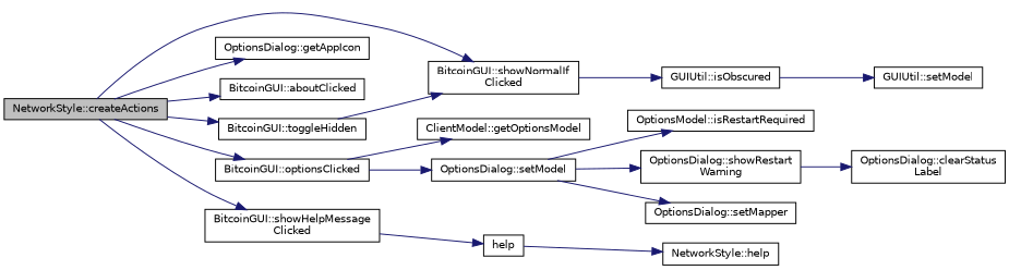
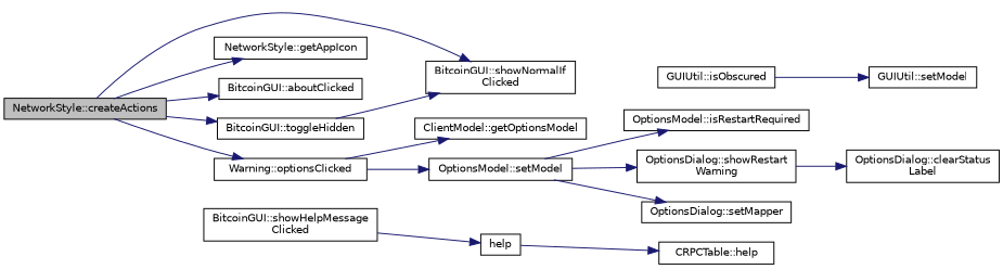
  digraph {
    rankdir=LR
    node [color=black fillcolor=white fontname=Helvetica fontsize=10 shape=record style=filled]
    edge [color=midnightblue fontname=Helvetica fontsize=10 labelfontname=Helvetica labelfontsize=10 style=solid]
    n1 [fillcolor=grey75 fontcolor=black height=0.2 label="NetworkStyle::createActions" width=0.4]
    n2 [height=0.2 label="BitcoinGUI::showNormalIf\lClicked" width=0.4]
-   n3 [height=0.2 label="OptionsDialog::getAppIcon" width=0.4]
+   n3 [height=0.2 label="NetworkStyle::getAppIcon" width=0.4]
    n4 [height=0.2 label="BitcoinGUI::aboutClicked" width=0.4]
-   n5 [height=0.2 label="BitcoinGUI::optionsClicked" width=0.4]
+   n5 [height=0.2 label="Warning::optionsClicked" width=0.4]
    n6 [height=0.2 label="BitcoinGUI::toggleHidden" width=0.4]
    n7 [height=0.2 label="BitcoinGUI::showHelpMessage\lClicked" width=0.4]
    n8 [height=0.2 label="GUIUtil::isObscured" width=0.4]
    n9 [height=0.2 label="ClientModel::getOptionsModel" width=0.4]
-   n10 [height=0.2 label="OptionsDialog::setModel" width=0.4]
+   n10 [height=0.2 label="OptionsModel::setModel" width=0.4]
    n11 [height=0.2 label=help width=0.4]
    n12 [height=0.2 label="GUIUtil::setModel" width=0.4]
    n13 [height=0.2 label="OptionsModel::isRestartRequired" width=0.4]
    n14 [height=0.2 label="OptionsDialog::showRestart\lWarning" width=0.4]
    n15 [height=0.2 label="OptionsDialog::setMapper" width=0.4]
    n16 [height=0.2 label="OptionsDialog::clearStatus\lLabel" width=0.4]
-   n17 [height=0.2 label="NetworkStyle::help" width=0.4]
+   n17 [height=0.2 label="CRPCTable::help" width=0.4]
    n1 -> n2
    n1 -> n3
    n1 -> n4
    n1 -> n5
    n1 -> n6
-   n1 -> n7
-   n2 -> n8
    n5 -> n9
    n5 -> n10
    n6 -> n2
    n7 -> n11
    n8 -> n12
    n10 -> n13
    n10 -> n14
    n10 -> n15
    n11 -> n17
    n14 -> n16
  }
